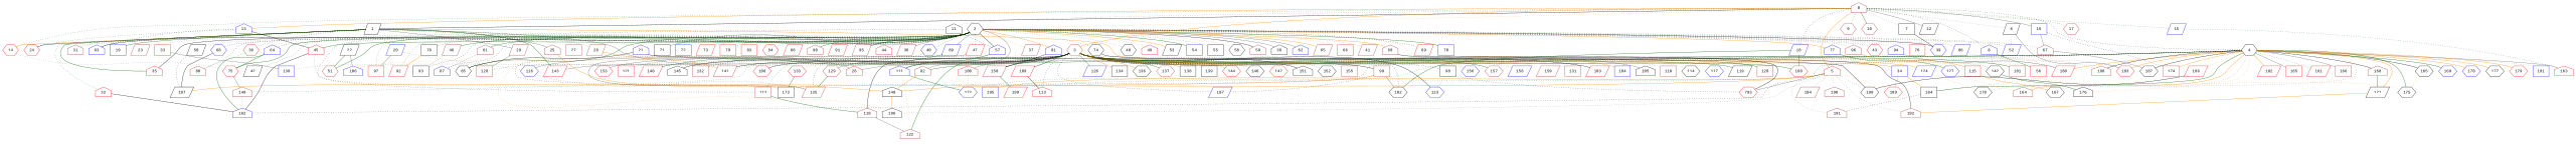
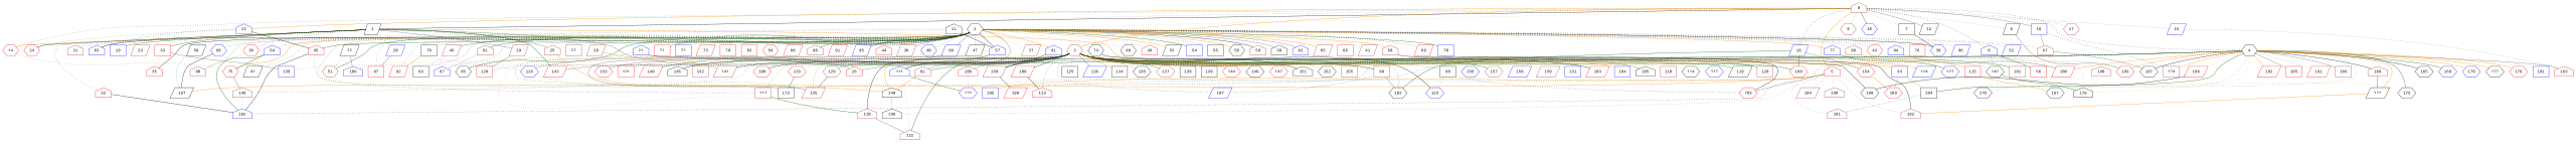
  graph {
    fontname="Liberation Mono"
    node [color=red fontname="Liberation Mono" shape=hexagon]
    edge [color=black fontname="Liberation Mono" style=dotted]
    0 [color=brown shape=house]
    1 [color=black shape=parallelogram]
    2 [color=black]
    3 [color=brown]
    4 [color=black]
    5 [shape=house]
    6 [color=black shape=parallelogram]
    7 [color=black shape=box]
    8 [color=blue shape=house]
    9 [color=brown]
-   10 [color=brown]
+   10 [color=blue]
    11 [color=black shape=house]
    12 [color=black shape=parallelogram]
    13 [color=blue shape=house]
    14
    15 [color=blue shape=parallelogram]
    16 [color=blue shape=box]
    17 [color=brown]
    18 [color=blue shape=parallelogram]
    32 [shape=house]
    34 [color=blue shape=box]
    33 [shape=box]
    19 [color=blue shape=box]
    20 [color=blue shape=parallelogram]
    21 [color=blue shape=house]
    22 [color=black shape=parallelogram]
    23 [color=brown shape=parallelogram]
    24
    25 [color=brown shape=house]
    26 [shape=house]
    27 [color=brown shape=box]
    28 [color=brown shape=parallelogram]
    29 [color=brown shape=parallelogram]
    30
    31 [color=brown shape=house]
    143 [shape=parallelogram]
    35 [shape=house]
    36 [color=brown shape=parallelogram]
    37 [color=brown shape=parallelogram]
    38 [color=black shape=house]
    39 [color=blue]
    40 [color=blue]
    41 [color=brown shape=parallelogram]
    42 [color=black shape=parallelogram]
    43
    44 [shape=house]
    45 [shape=house]
    46 [color=brown shape=parallelogram]
-   47 [shape=parallelogram]
+   47 [color=black shape=parallelogram]
    48 [color=black]
    49 [shape=house]
    50 [color=black shape=parallelogram]
    51 [color=brown]
    52 [color=blue shape=parallelogram]
    53 [color=black shape=parallelogram]
    54 [color=blue shape=box]
    55 [color=black shape=box]
    56 [shape=box]
    57 [color=blue shape=house]
    58 [color=black]
    59 [color=brown shape=house]
    60 [color=brown shape=house]
    61 [color=brown shape=house]
    62 [color=blue shape=house]
    63 [color=blue shape=house]
    64 [color=blue shape=house]
    65 [color=brown shape=parallelogram]
    66 [shape=box]
    67 [color=brown shape=house]
    68 [color=blue]
    69 [shape=parallelogram]
    70 [color=blue shape=box]
-   71 [color=black shape=box]
+   71 [shape=box]
    72 [color=blue shape=box]
    73 [shape=parallelogram]
    74 [color=black]
    75
    76 [shape=box]
    77 [color=blue shape=house]
    78 [color=black shape=box]
    79 [shape=box]
    80 [color=brown shape=house]
    81 [color=blue shape=house]
    82 [color=brown shape=house]
    83 [shape=box]
    84
    85 [color=black]
    86 [color=blue shape=parallelogram]
    87 [color=blue shape=house]
    88 [shape=parallelogram]
    89 [color=blue shape=parallelogram]
    90 [color=brown shape=house]
    91 [shape=parallelogram]
    92 [shape=parallelogram]
    93 [color=black shape=box]
    94 [color=blue shape=house]
-   95 [color=brown shape=parallelogram]
+   95 [color=blue shape=parallelogram]
    96 [color=brown shape=house]
    97 [shape=box]
    128 [shape=box]
    130 [color=blue shape=box]
-   131 [color=brown shape=box]
+   131 [color=blue shape=box]
    132 [color=brown shape=box]
    133
    134 [color=black shape=box]
    129 [color=brown]
    136 [color=black]
    137 [color=brown]
    138 [color=black shape=box]
    139 [color=black shape=box]
    140 [shape=parallelogram]
    141 [color=brown shape=parallelogram]
    142 [color=black]
    144
    145 [color=black shape=house]
    146 [color=black]
    147
    148 [color=black shape=house]
    149 [color=brown shape=house]
    150 [color=brown shape=parallelogram]
    151 [color=black shape=house]
    152 [color=black]
    153
+   154
    155 [color=brown shape=box]
    156 [color=blue]
    157 [color=brown]
    158 [color=blue shape=parallelogram]
    159 [color=brown shape=parallelogram]
    160
    135 [color=brown shape=parallelogram]
    98 [color=black shape=box]
    99 [color=brown shape=box]
    100 [shape=house]
    101 [color=brown shape=box]
    102 [color=black]
    103 [shape=parallelogram]
    104 [color=blue shape=box]
    105 [color=black shape=house]
    106 [color=blue shape=house]
    107 [color=blue shape=parallelogram]
    108
    109 [shape=parallelogram]
    110 [color=brown shape=box]
    111 [color=blue shape=house]
    112 [color=brown shape=box]
    113 [shape=house]
    114 [color=black]
    115 [shape=box]
    116 [color=blue]
    117 [color=blue]
    118 [color=brown shape=house]
    119 [color=black shape=parallelogram]
    120 [color=brown shape=box]
    121 [shape=box]
    122 [color=brown shape=house]
    123 [color=blue]
    124 [color=blue shape=parallelogram]
+   125 [color=black shape=box]
    126 [color=blue shape=parallelogram]
    127 [color=blue]
    161 [shape=parallelogram]
    162 [color=blue shape=house]
    163 [shape=house]
-   164 [color=brown shape=house]
    165 [color=black]
    166 [color=brown shape=box]
    167 [color=black]
    168 [color=brown shape=house]
    169 [color=blue]
    170 [color=blue]
    171 [color=black shape=parallelogram]
    172 [color=blue]
    173 [color=black shape=box]
    174 [color=brown shape=box]
    175 [color=black]
    176 [color=black shape=house]
    177 [color=black]
    178 [color=black]
    179
    180 [shape=parallelogram]
    181 [color=blue shape=box]
    182 [shape=parallelogram]
    183
    184 [color=black shape=box]
    185 [shape=box]
    186 [shape=parallelogram]
    187 [color=black]
    188 [color=brown shape=house]
    192 [color=brown shape=house]
    194 [color=brown shape=parallelogram]
    195 [color=blue shape=box]
    196 [color=black shape=house]
    197 [color=black shape=parallelogram]
    198 [color=brown shape=house]
    n196 [label=793]
    199 [shape=parallelogram]
    189
    190 [color=black]
    191 [color=brown shape=house]
    0 -- 1 [style=solid]
    0 -- 2 [color=darkorange]
    0 -- 3 [color=darkorange style=solid]
    0 -- 4
    0 -- 5 [color=darkorange style=solid]
    0 -- 6 [color=gray40]
    0 -- 7 [color=gray40]
    0 -- 8
    0 -- 9 [color=darkgreen]
    0 -- 10 [color=darkgreen style=solid]
    0 -- 11 [color=gray40]
    0 -- 12 [color=gray40 style=solid]
    0 -- 13 [color=darkorange style=solid]
    0 -- 14 [color=darkgreen]
    0 -- 15 [color=darkgreen]
    0 -- 16 [color=gray40 style=solid]
    0 -- 17 [color=darkgreen]
    0 -- 18
    1 -- 14 [color=darkorange style=solid]
    1 -- 32 [color=darkgreen]
    1 -- 34 [color=darkorange style=solid]
-   1 -- 35 [color=darkgreen style=solid]
+   1 -- 33 [color=darkgreen style=solid]
    1 -- 19 [color=darkgreen style=solid]
    1 -- 20 [color=darkgreen]
    1 -- 21 [color=darkgreen]
    1 -- 22 [color=gray40]
    1 -- 23 [color=gray40]
    1 -- 24 [style=solid]
    1 -- 25 [color=gray40 style=solid]
    1 -- 26 [color=gray40 style=solid]
    1 -- 27 [color=darkorange]
    1 -- 28 [color=darkgreen]
    1 -- 29 [color=gray40 style=solid]
    1 -- 30
    1 -- 31
    1 -- 143 [color=darkgreen style=solid]
    2 -- 35 [style=solid]
    2 -- 36 [color=gray40 style=solid]
    2 -- 37 [color=darkorange]
    2 -- 38 [color=gray40 style=solid]
    2 -- 39 [style=solid]
    2 -- 40
    2 -- 41 [color=gray40]
    2 -- 42 [color=darkgreen]
    2 -- 43
    2 -- 44 [color=gray40]
    2 -- 45 [color=darkgreen style=solid]
    2 -- 46 [color=darkgreen style=solid]
    2 -- 47
    2 -- 48 [color=gray40]
    2 -- 49 [color=gray40]
    2 -- 50 [color=gray40]
    2 -- 51 [color=darkgreen style=solid]
    2 -- 52
    2 -- 53 [color=darkorange style=solid]
    2 -- 54 [color=darkgreen style=solid]
    2 -- 55 [color=darkgreen]
    2 -- 56 [color=darkorange]
    2 -- 57 [style=solid]
-   2 -- 58 [color=darkorange]
+   2 -- 58 [color=darkorange style=solid]
    2 -- 59 [style=solid]
    2 -- 60 [color=darkorange style=solid]
    2 -- 61 [color=darkgreen style=solid]
    2 -- 62 [color=gray40 style=solid]
    2 -- 63 [style=solid]
    2 -- 64
    2 -- 65 [color=darkorange style=solid]
    2 -- 66 [color=darkorange]
    2 -- 67 [color=darkgreen]
    2 -- 68
    2 -- 69
    2 -- 70 [color=darkgreen style=solid]
    2 -- 71 [color=gray40 style=solid]
    2 -- 72 [color=gray40]
    2 -- 73
    2 -- 74 [color=gray40]
-   2 -- 75 [color=darkgreen style=solid]
+   2 -- 75 [color=darkorange style=solid]
    2 -- 76 [color=gray40]
    2 -- 77 [color=darkorange style=solid]
    2 -- 78
    2 -- 79
    2 -- 80
    2 -- 81 [color=darkorange style=solid]
    2 -- 82 [color=gray40 style=solid]
    2 -- 83 [color=darkorange]
    2 -- 84 [color=gray40]
    2 -- 85 [color=darkgreen style=solid]
    2 -- 86 [color=gray40]
    2 -- 87
    2 -- 88 [color=gray40]
    2 -- 89 [color=gray40 style=solid]
    2 -- 90 [color=darkgreen style=solid]
    2 -- 91
    2 -- 92 [color=darkgreen]
    2 -- 93
    2 -- 94 [color=gray40]
    2 -- 95 [style=solid]
    2 -- 96 [color=gray40]
    2 -- 97 [color=darkgreen]
    3 -- 143 [color=gray40 style=solid]
    3 -- 128
    3 -- 130 [color=gray40]
    3 -- 131 [color=gray40]
    3 -- 132
    3 -- 133 [color=darkorange]
    3 -- 134 [color=darkorange style=solid]
    3 -- 129 [color=gray40 style=solid]
    3 -- 136 [color=darkorange style=solid]
    3 -- 137 [color=darkgreen style=solid]
    3 -- 138 [color=darkorange style=solid]
    3 -- 139 [color=darkgreen]
    3 -- 140 [color=darkgreen]
    3 -- 141 [style=solid]
    3 -- 142
    3 -- 144 [color=darkorange style=solid]
    3 -- 145 [style=solid]
    3 -- 146 [color=darkgreen]
    3 -- 147 [color=gray40]
-   99 -- 148 [color=darkorange style=solid]
+   3 -- 148 [color=darkorange style=solid]
    3 -- 149 [color=darkgreen]
    3 -- 150 [style=solid]
    3 -- 151 [style=solid]
    3 -- 152
    3 -- 153 [color=gray40 style=solid]
+   3 -- 154 [color=darkgreen]
    3 -- 155 [color=darkgreen]
    3 -- 156 [color=darkorange]
    3 -- 157 [color=darkgreen style=solid]
    3 -- 158 [color=darkgreen]
    3 -- 159 [color=darkorange]
    3 -- 160 [color=darkgreen style=solid]
    3 -- 135
    3 -- 98
    3 -- 99 [style=solid]
    3 -- 100 [color=gray40 style=solid]
    3 -- 101 [color=darkgreen style=solid]
    3 -- 102
    3 -- 103 [style=solid]
    3 -- 104 [color=darkorange style=solid]
    3 -- 105 [color=gray40 style=solid]
    3 -- 106 [color=darkorange]
    3 -- 107
    3 -- 108 [style=solid]
    3 -- 109 [style=solid]
    3 -- 110 [color=darkgreen]
    3 -- 111 [color=gray40 style=solid]
    3 -- 112 [color=darkgreen]
    3 -- 113
    3 -- 114 [color=darkorange]
    3 -- 115 [color=darkorange]
    3 -- 116 [color=gray40 style=solid]
    3 -- 117 [color=darkorange]
    3 -- 118 [style=solid]
    3 -- 119 [color=darkgreen style=solid]
    3 -- 120 [color=darkgreen style=solid]
    3 -- 121
    3 -- 122 [color=darkgreen style=solid]
    3 -- 123 [style=solid]
    3 -- 124 [color=darkorange style=solid]
+   3 -- 125 [color=darkgreen]
    3 -- 126 [color=gray40 style=solid]
    3 -- 127 [color=darkorange]
    4 -- 26 [color=gray40 style=solid]
    4 -- 82 [color=darkgreen style=solid]
    4 -- 161 [color=darkgreen]
    4 -- 162
    4 -- 163 [color=gray40 style=solid]
-   4 -- 164 [color=darkorange style=solid]
    4 -- 165 [style=solid]
    4 -- 166 [color=gray40 style=solid]
    4 -- 167 [color=gray40]
    4 -- 168 [style=solid]
    4 -- 169 [color=darkgreen style=solid]
    4 -- 170 [color=darkorange style=solid]
    4 -- 171 [color=darkorange style=solid]
    4 -- 172 [color=darkgreen]
    4 -- 173
    4 -- 174 [color=darkorange style=solid]
    4 -- 175 [color=darkgreen style=solid]
    4 -- 176 [color=darkorange]
    4 -- 177 [color=darkorange style=solid]
    4 -- 178 [color=gray40]
    4 -- 179 [color=darkorange style=solid]
    4 -- 180 [color=darkorange style=solid]
    4 -- 181 [color=gray40]
    4 -- 182 [color=darkorange style=solid]
    4 -- 183 [color=darkorange style=solid]
    4 -- 184 [color=darkgreen style=solid]
    4 -- 185 [color=gray40 style=solid]
    4 -- 186 [color=darkorange]
    4 -- 187 [style=solid]
-   4 -- 188 [style=solid]
    5 -- 192 [color=gray40]
    5 -- 194 [color=gray40]
    5 -- 195 [color=darkorange style=solid]
    5 -- 196 [color=gray40]
    5 -- 197 [color=darkorange style=solid]
    5 -- 198 [color=gray40]
    5 -- n196 [color=gray40 style=solid]
    5 -- 199 [color=darkgreen]
    5 -- 189 [color=darkorange]
    5 -- 190 [color=gray40]
    5 -- 191 [color=gray40]
    6 -- 52 [color=gray40]
    6 -- 183 [color=gray40 style=solid]
    7 -- 39 [style=solid]
    7 -- 86 [color=darkorange]
    8 -- 56 [color=darkgreen style=solid]
    8 -- 142
    8 -- 183 [color=gray40]
-   11 -- 57
+   11 -- 57 [style=solid]
    11 -- 112
    13 -- 24 [color=darkgreen]
    13 -- 45 [style=solid]
    13 -- 63
    14 -- 75 [color=gray40]
    15 -- 163 [color=darkgreen]
    16 -- 67 [color=gray40 style=solid]
    16 -- 174
+   18 -- 154 [color=gray40 style=solid]
    18 -- 160 [color=darkgreen style=solid]
    18 -- 102 [color=darkgreen style=solid]
    32 -- 162 [style=solid]
    34 -- 184 [color=darkorange style=solid]
    34 -- 189
    33 -- 35 [color=darkorange]
    33 -- 130 [color=gray40 style=solid]
    20 -- 97 [color=gray40 style=solid]
    20 -- 116 [color=gray40]
-   21 -- 85 [style=solid]
+   21 -- 85
    21 -- 190 [style=solid]
-   22 -- 51 [color=darkgreen style=solid]
+   22 -- 51 [color=darkgreen]
    22 -- 106 [color=gray40 style=solid]
    25 -- 148 [color=darkorange style=solid]
    27 -- 153 [color=darkorange]
    28 -- 141 [color=darkorange style=solid]
    29 -- 128 [color=gray40 style=solid]
    30 -- 42 [color=darkorange]
    30 -- 80 [color=darkgreen]
    37 -- 195 [color=darkorange]
    40 -- 121 [color=darkgreen]
    40 -- 196 [color=darkorange]
    43 -- 180 [color=gray40]
    45 -- 162 [style=solid]
    45 -- 173 [color=darkgreen]
    46 -- 93 [color=darkgreen]
    47 -- 145 [color=darkorange]
    47 -- 135 [color=gray40 style=solid]
    50 -- 197
    57 -- 132 [color=darkgreen]
    57 -- 111 [color=darkgreen style=solid]
    60 -- n196 [style=solid]
    61 -- 87
    64 -- 75 [color=darkgreen style=solid]
    64 -- 162 [color=darkgreen style=solid]
    67 -- 187 [color=gray40 style=solid]
    68 -- 197 [style=solid]
    74 -- 141 [color=darkgreen]
    74 -- 192 [style=solid]
    75 -- 149 [color=gray40 style=solid]
    76 -- 176 [color=darkorange]
    77 -- 127 [color=darkgreen style=solid]
    78 -- 92 [color=darkorange style=solid]
    81 -- 150 [style=solid]
    82 -- 148 [color=darkorange style=solid]
    86 -- 188 [color=gray40]
    89 -- 140 [color=darkgreen style=solid]
    89 -- 173
    94 -- 180 [color=gray40 style=solid]
    96 -- 115 [color=darkorange style=solid]
    133 -- 173 [color=darkgreen style=solid]
    129 -- 135 [color=darkgreen style=solid]
    142 -- 176 [color=darkgreen style=solid]
    148 -- 196 [color=darkorange style=solid]
    149 -- 162 [color=gray40]
    150 -- 199 [color=darkgreen style=solid]
+   154 -- 189 [color=darkorange style=solid]
    98 -- 123 [color=gray40]
    98 -- n196
    99 -- 102 [color=gray40 style=solid]
    99 -- 107
    100 -- 172 [color=gray40]
    101 -- 175 [color=darkorange]
    108 -- 112 [color=darkorange]
    109 -- 113 [style=solid]
    111 -- 122 [color=darkorange]
    111 -- 172 [color=darkgreen style=solid]
    112 -- 118 [color=darkgreen style=solid]
    115 -- 167 [color=darkorange style=solid]
    116 -- 135 [color=darkgreen]
    118 -- 122 [color=gray40 style=solid]
    124 -- 178 [color=darkorange]
-   127 -- 164 [color=darkorange]
    165 -- 175 [color=darkorange]
    168 -- 171 [color=darkgreen style=solid]
    171 -- 192 [color=darkorange style=solid]
    180 -- 184 [color=gray40]
    184 -- 191
    186 -- 190 [style=solid]
  }
